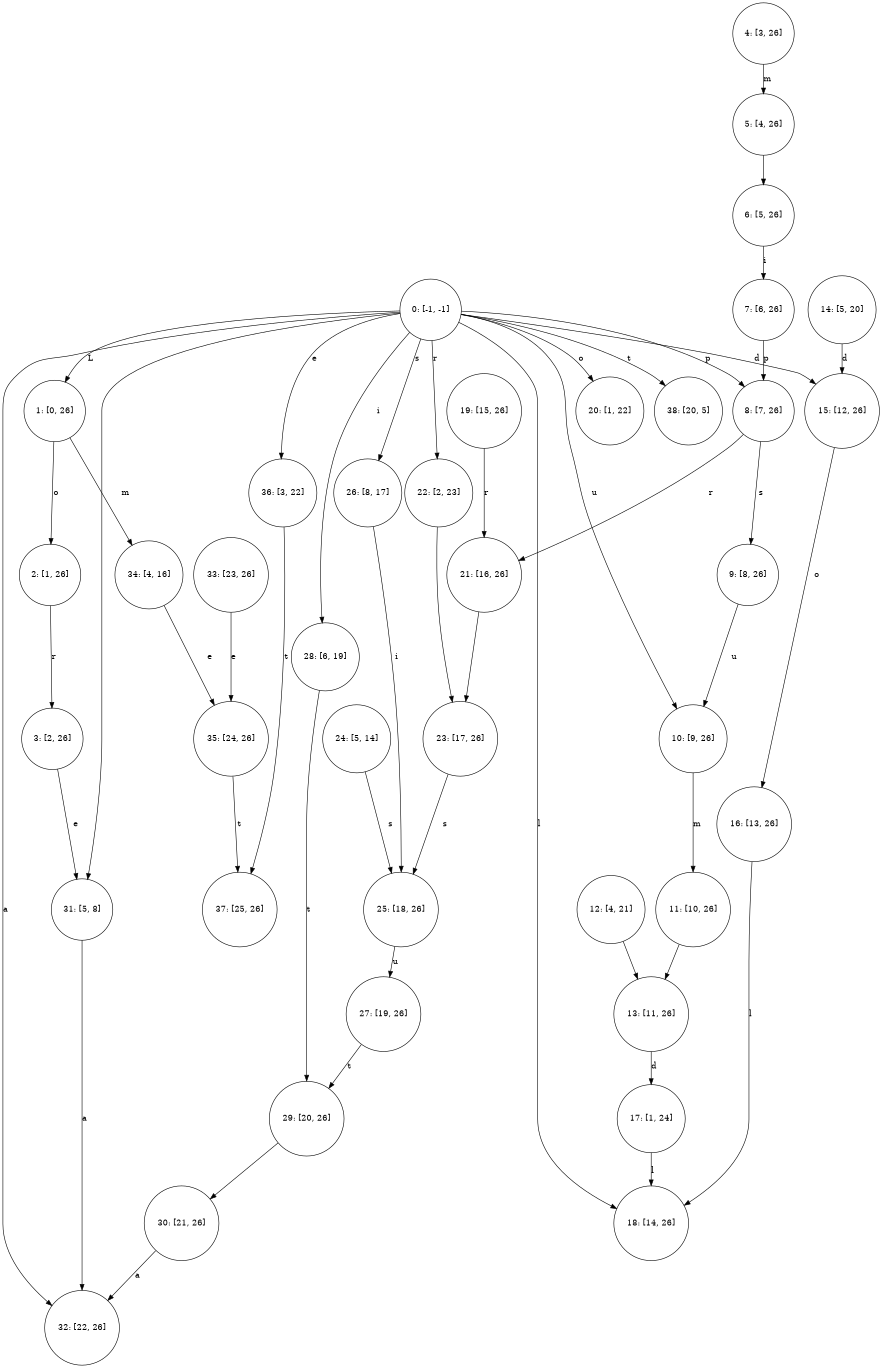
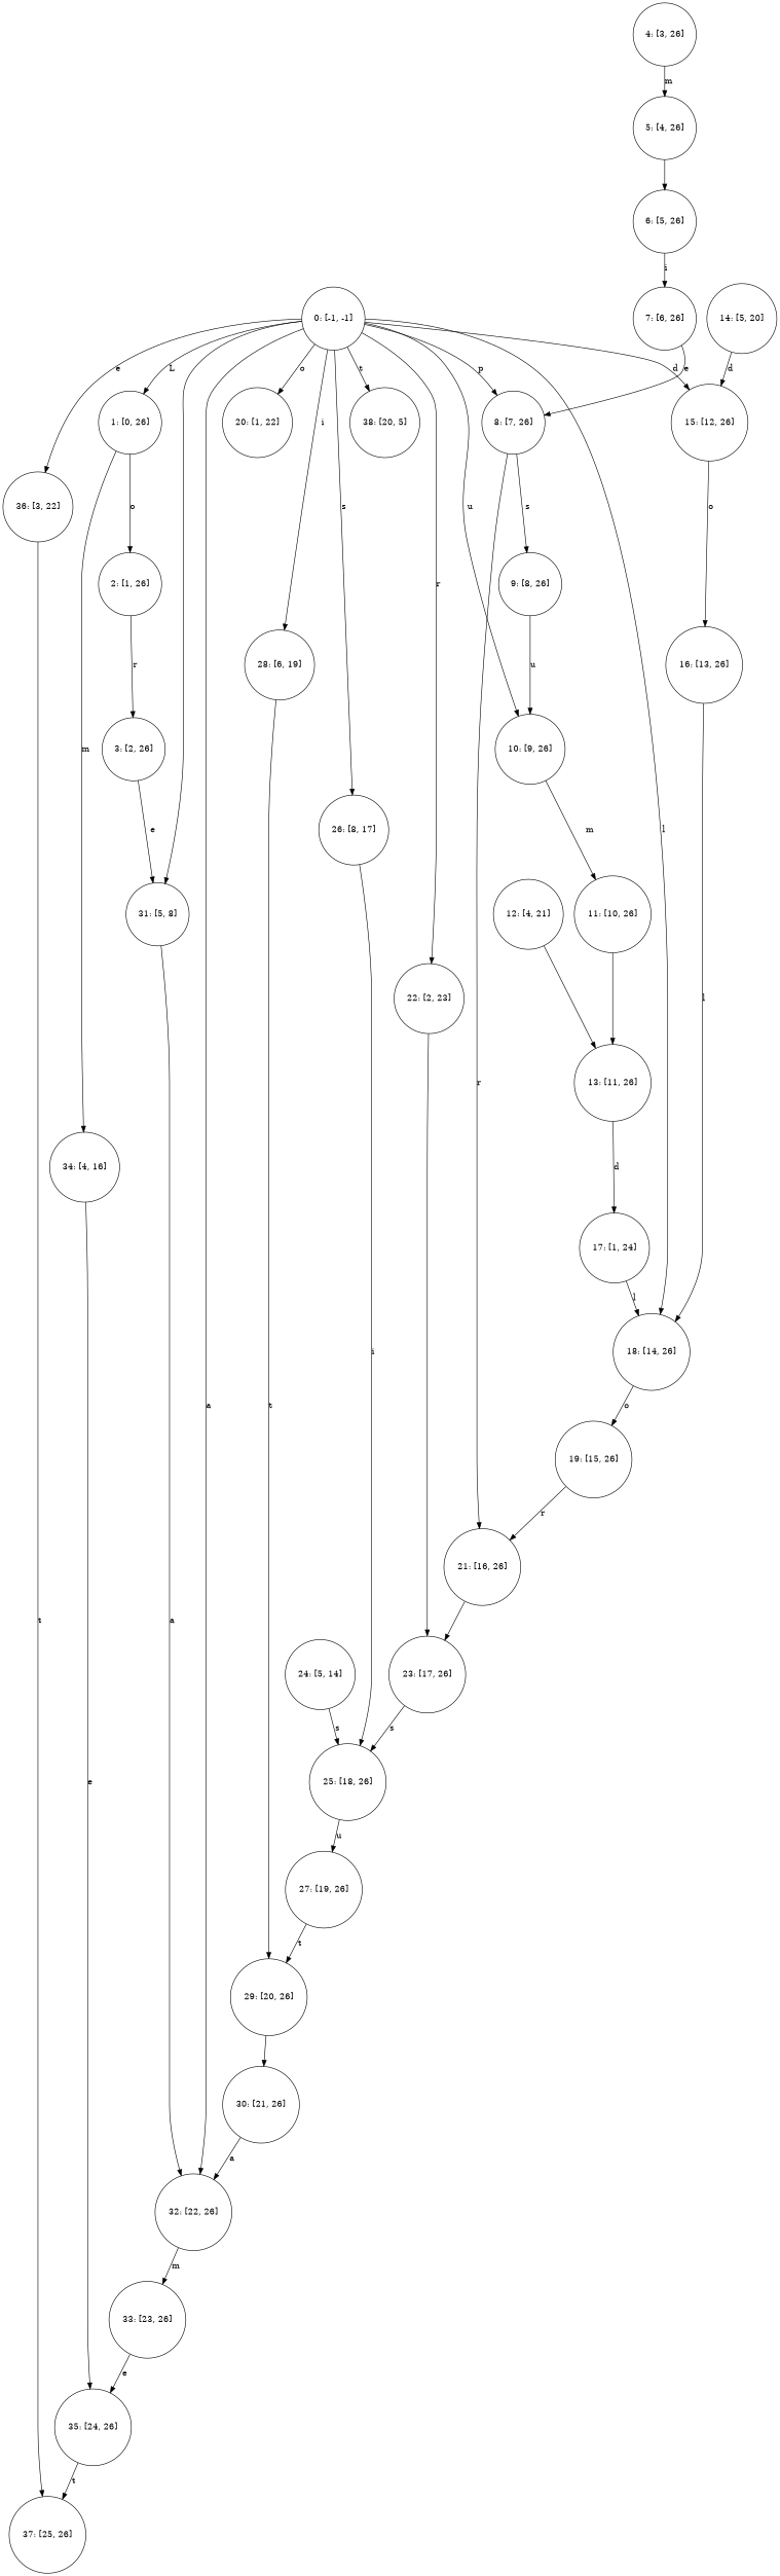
  digraph {
    node [shape=circle]
    n1 [label="0: [-1, -1]"]
    n2 [label="1: [0, 26]"]
    n3 [label="20: [1, 22]"]
    n4 [label="22: [2, 23]"]
    n5 [label="36: [3, 22]"]
    n6 [label="31: [5, 8]"]
    n7 [label="28: [6, 19]"]
    n8 [label="8: [7, 26]"]
    n9 [label="26: [8, 17]"]
    n10 [label="10: [9, 26]"]
    n11 [label="15: [12, 26]"]
    n12 [label="18: [14, 26]"]
    n13 [label="38: [20, 5]"]
    n14 [label="32: [22, 26]"]
    n15 [label="34: [4, 16]"]
    n16 [label="2: [1, 26]"]
    n17 [label="23: [17, 26]"]
    n18 [label="37: [25, 26]"]
    n19 [label="35: [24, 26]"]
    n20 [label="29: [20, 26]"]
    n21 [label="21: [16, 26]"]
    n22 [label="9: [8, 26]"]
    n23 [label="25: [18, 26]"]
    n24 [label="11: [10, 26]"]
    n25 [label="16: [13, 26]"]
    n26 [label="19: [15, 26]"]
    n27 [label="33: [23, 26]"]
    n28 [label="3: [2, 26]"]
    n29 [label="30: [21, 26]"]
    n30 [label="27: [19, 26]"]
    n31 [label="13: [11, 26]"]
    n32 [label="4: [3, 26]"]
    n33 [label="5: [4, 26]"]
    n34 [label="6: [5, 26]"]
    n35 [label="7: [6, 26]"]
    n36 [label="17: [1, 24]"]
    n37 [label="12: [4, 21]"]
    n38 [label="14: [5, 20]"]
    n39 [label="24: [5, 14]"]
    n1 -> n2 [label=L]
    n1 -> n3 [label=o]
    n1 -> n4 [label=r]
    n1 -> n5 [label=e]
    n1 -> n6 [label=" "]
    n1 -> n7 [label=i]
    n1 -> n8 [label=p]
    n1 -> n9 [label=s]
    n1 -> n10 [label=u]
    n1 -> n11 [label=d]
    n1 -> n12 [label=l]
    n1 -> n13 [label=t]
    n1 -> n14 [label=a]
    n2 -> n15 [label=m]
    n2 -> n16 [label=o]
    n4 -> n17 [label=" "]
    n5 -> n18 [label=t]
    n6 -> n14 [label=a]
    n7 -> n20 [label=t]
    n8 -> n21 [label=r]
    n8 -> n22 [label=s]
    n9 -> n23 [label=i]
    n10 -> n24 [label=m]
    n11 -> n25 [label=o]
+   n12 -> n26 [label=o]
+   n14 -> n27 [label=m]
    n15 -> n19 [label=e]
    n16 -> n28 [label=r]
    n17 -> n23 [label=s]
    n19 -> n18 [label=t]
    n20 -> n29 [label=" "]
    n21 -> n17 [label=" "]
    n22 -> n10 [label=u]
    n23 -> n30 [label=u]
    n24 -> n31 [label=" "]
    n25 -> n12 [label=l]
    n26 -> n21 [label=r]
    n27 -> n19 [label=e]
    n28 -> n6 [label=e]
    n29 -> n14 [label=a]
    n30 -> n20 [label=t]
    n31 -> n36 [label=d]
    n32 -> n33 [label=m]
    n33 -> n34 [label=" "]
    n34 -> n35 [label=i]
-   n35 -> n8 [label=p]
+   n35 -> n8 [label=e]
    n36 -> n12 [label=l]
    n37 -> n31 [label=" "]
    n38 -> n11 [label=d]
    n39 -> n23 [label=s]
  }
